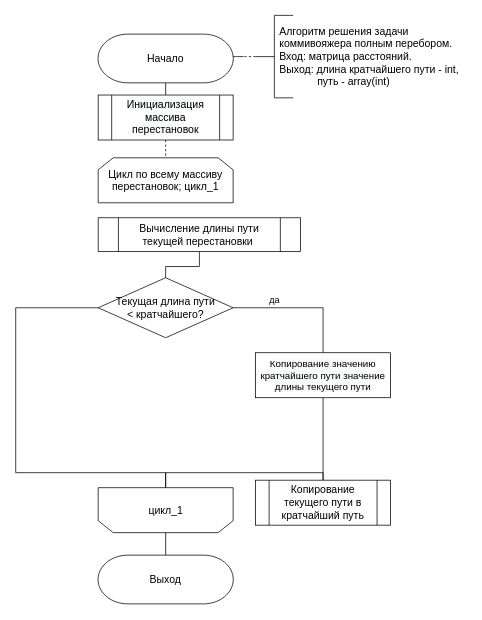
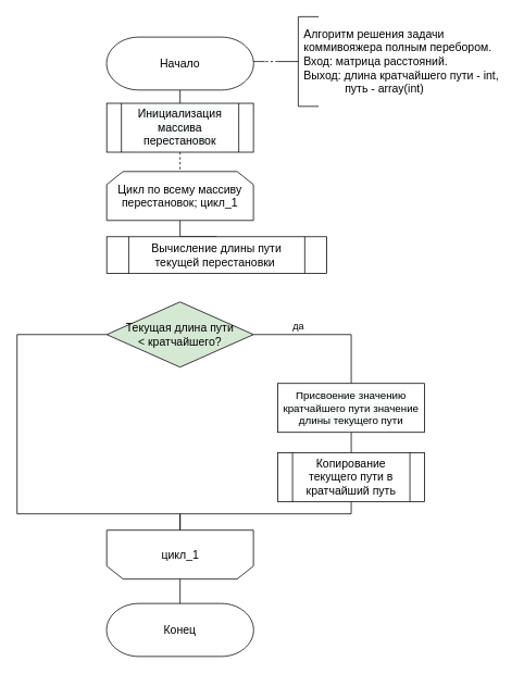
  <mxCell id="0" />
  <mxCell id="1" parent="0" />
  <mxCell id="2" style="edgeStyle=orthogonalEdgeStyle;rounded=0;orthogonalLoop=1;jettySize=auto;html=1;exitX=0.5;exitY=1;exitDx=0;exitDy=0;exitPerimeter=0;entryX=0.5;entryY=0;entryDx=0;entryDy=0;endArrow=none;endFill=0;" parent="1" source="3" edge="1"><mxGeometry relative="1" as="geometry"><mxPoint x="220" y="140" as="targetPoint" /></mxGeometry></mxCell>
  <mxCell id="3" value="&lt;span style=&quot;font-size: 14px&quot;&gt;Начало&lt;/span&gt;" style="strokeWidth=1;html=1;shape=stencil(xVVNb4MwDP01HJmAaFV7nFh37GWTdnapC1FDgpysH/9+gYBaSukgl0kc8Hvwnu3YSsBSXUCFQRJJKDFg70GSfCGVXIJRZAPLFA5eRC48uXC1dCHoCjPjsCMQh61Ax2hD6oAnvjOtApcFEjc1y9ZB9Ga/qR+WZkpKK8KV1D3mhrdiwKX9Nzo7sejl1dlc2thFlXUo0SD10GtxGwcEyYe3UzzN6dPDqV9R5/uX0/d8p9jPae3TvfjeLJ7YwY1HYQ/slquJB+Zl16nPr86rmQO7ydWN2LHUImMLyNItZIec1I/cPUyygnq5B0RHl+qI1+zZ3Xw/q79TEFzeKCyW8xWAMvtC3eC3k06Xfk7nEM5ch6QM1G3o6QugHEOrE+4F5D1KnxCrG7g9+8fpLjwqvuvZNIl/LNnnjDOhND7ZBIsP5qxBR4aTpXtF+GRq91wIdzuNLcRAoEHdXdkAvw==);whiteSpace=wrap;" parent="1" vertex="1"><mxGeometry x="90" y="45" width="260" height="65" as="geometry" /></mxCell>
  <mxCell id="4" value="" style="edgeStyle=orthogonalEdgeStyle;rounded=0;orthogonalLoop=1;jettySize=auto;html=1;dashed=1;endArrow=none;endFill=0;startArrow=none;" parent="1" source="5" edge="1"><mxGeometry relative="1" as="geometry"><mxPoint x="353.99" y="74.9" as="sourcePoint" /><mxPoint x="323.99" y="75" as="targetPoint" /><Array as="points"><mxPoint x="309.99" y="74.9" /></Array></mxGeometry></mxCell>
  <mxCell id="5" value="" style="strokeWidth=1;html=1;shape=mxgraph.flowchart.annotation_2;align=left;labelPosition=right;pointerEvents=1;" parent="1" vertex="1"><mxGeometry x="340" y="20" width="50" height="110" as="geometry" /></mxCell>
+ <mxCell id="6" style="edgeStyle=orthogonalEdgeStyle;rounded=0;orthogonalLoop=1;jettySize=auto;html=1;exitX=0.5;exitY=1;exitDx=0;exitDy=0;entryX=0.5;entryY=0;entryDx=0;entryDy=0;endArrow=none;endFill=0;" parent="1" source="7" target="14" edge="1"><mxGeometry relative="1" as="geometry" /></mxCell>
  <mxCell id="7" value="&lt;span style=&quot;font-size: 14px&quot;&gt;Цикл по всему массиву перестановок; цикл_1&lt;/span&gt;" style="shape=loopLimit;whiteSpace=wrap;html=1;" parent="1" vertex="1"><mxGeometry x="130" y="210" width="180" height="60" as="geometry" /></mxCell>
  <mxCell id="8" style="edgeStyle=orthogonalEdgeStyle;rounded=0;orthogonalLoop=1;jettySize=auto;html=1;exitX=1;exitY=0.5;exitDx=0;exitDy=0;entryX=0.5;entryY=0;entryDx=0;entryDy=0;endArrow=none;endFill=0;" parent="1" source="9" target="16" edge="1"><mxGeometry relative="1" as="geometry" /></mxCell>
- <mxCell id="9" value="&lt;font style=&quot;font-size: 14px&quot;&gt;Текущая длина пути &lt;br&gt;&amp;lt; кратчайшего?&lt;/font&gt;" style="rhombus;whiteSpace=wrap;html=1;" parent="1" vertex="1"><mxGeometry x="130" y="370" width="180" height="80" as="geometry" /></mxCell>
+ <mxCell id="9" value="&lt;font style=&quot;font-size: 14px&quot;&gt;Текущая длина пути &lt;br&gt;&amp;lt; кратчайшего?&lt;/font&gt;" style="rhombus;whiteSpace=wrap;html=1;fillColor=#d5e8d4;" parent="1" vertex="1"><mxGeometry x="130" y="370" width="180" height="80" as="geometry" /></mxCell>
  <mxCell id="10" value="&lt;font style=&quot;font-size: 14px&quot;&gt;Алгоритм решения задачи&lt;br&gt;коммивояжера&amp;nbsp;полным перебором.&lt;br&gt;Вход: матрица расстояний.&lt;br&gt;Выход: длина кратчайшего пути - int,&lt;br&gt;&lt;span style=&quot;white-space: pre&quot;&gt;&#09;&lt;/span&gt;&amp;nbsp; &amp;nbsp; &amp;nbsp;путь - array(int)&lt;br&gt;&lt;/font&gt;" style="text;html=1;align=left;verticalAlign=middle;resizable=0;points=[];autosize=1;strokeColor=none;" parent="1" vertex="1"><mxGeometry x="370" y="40" width="250" height="70" as="geometry" /></mxCell>
  <mxCell id="11" style="edgeStyle=orthogonalEdgeStyle;rounded=0;orthogonalLoop=1;jettySize=auto;html=1;exitX=0.5;exitY=1;exitDx=0;exitDy=0;entryX=0.5;entryY=0;entryDx=0;entryDy=0;endArrow=none;endFill=0;dashed=1;" parent="1" source="12" target="7" edge="1"><mxGeometry relative="1" as="geometry" /></mxCell>
  <mxCell id="12" value="&#10;&#10;&lt;span style=&quot;color: rgb(0, 0, 0); font-family: helvetica; font-size: 14px; font-style: normal; font-weight: 400; letter-spacing: normal; text-align: center; text-indent: 0px; text-transform: none; word-spacing: 0px; background-color: rgb(248, 249, 250); display: inline; float: none;&quot;&gt;Инициализация массива перестановок&lt;/span&gt;&#10;&#10;" style="shape=process;whiteSpace=wrap;html=1;backgroundOutline=1;" parent="1" vertex="1"><mxGeometry x="130" y="126.25" width="180" height="60" as="geometry" /></mxCell>
- <mxCell id="13" style="edgeStyle=orthogonalEdgeStyle;rounded=0;orthogonalLoop=1;jettySize=auto;html=1;exitX=0.5;exitY=1;exitDx=0;exitDy=0;entryX=0.5;entryY=0;entryDx=0;entryDy=0;endArrow=none;endFill=0;" parent="1" source="14" target="9" edge="1"><mxGeometry relative="1" as="geometry" /></mxCell>
  <mxCell id="14" value="&lt;font style=&quot;font-size: 14px&quot;&gt;Вычисление длины пути текущей перестановки&amp;nbsp;&lt;/font&gt;" style="shape=process;whiteSpace=wrap;html=1;backgroundOutline=1;" parent="1" vertex="1"><mxGeometry x="130" y="290" width="270" height="45" as="geometry" /></mxCell>
  <mxCell id="15" style="edgeStyle=orthogonalEdgeStyle;rounded=0;orthogonalLoop=1;jettySize=auto;html=1;exitX=0.5;exitY=1;exitDx=0;exitDy=0;entryX=0.5;entryY=0;entryDx=0;entryDy=0;endArrow=none;endFill=0;" parent="1" source="16" target="19" edge="1"><mxGeometry relative="1" as="geometry" /></mxCell>
- <mxCell id="16" value="&lt;span style=&quot;color: rgb(0 , 0 , 0) ; font-family: &amp;#34;helvetica&amp;#34; ; font-style: normal ; font-weight: 400 ; letter-spacing: normal ; text-align: center ; text-indent: 0px ; text-transform: none ; word-spacing: 0px ; background-color: rgb(248 , 249 , 250) ; display: inline ; float: none&quot;&gt;&lt;font style=&quot;font-size: 13px&quot;&gt;Копирование значению кратчайшего пути значение длины текущего пути&lt;/font&gt;&lt;/span&gt;" style="rounded=0;whiteSpace=wrap;html=1;" parent="1" vertex="1"><mxGeometry x="340" y="470" width="180" height="60" as="geometry" /></mxCell>
+ <mxCell id="16" value="&lt;span style=&quot;color: rgb(0 , 0 , 0) ; font-family: &amp;#34;helvetica&amp;#34; ; font-style: normal ; font-weight: 400 ; letter-spacing: normal ; text-align: center ; text-indent: 0px ; text-transform: none ; word-spacing: 0px ; background-color: rgb(248 , 249 , 250) ; display: inline ; float: none&quot;&gt;&lt;font style=&quot;font-size: 13px&quot;&gt;Присвоение значению кратчайшего пути значение длины текущего пути&lt;/font&gt;&lt;/span&gt;" style="rounded=0;whiteSpace=wrap;html=1;" parent="1" vertex="1"><mxGeometry x="340" y="470" width="180" height="60" as="geometry" /></mxCell>
  <mxCell id="17" value="да" style="text;html=1;align=center;verticalAlign=middle;resizable=0;points=[];autosize=1;strokeColor=none;" parent="1" vertex="1"><mxGeometry x="350" y="390" width="30" height="20" as="geometry" /></mxCell>
  <mxCell id="18" style="edgeStyle=orthogonalEdgeStyle;rounded=0;orthogonalLoop=1;jettySize=auto;html=1;exitX=0.5;exitY=1;exitDx=0;exitDy=0;entryX=0.5;entryY=1;entryDx=0;entryDy=0;endArrow=none;endFill=0;" parent="1" source="19" target="21" edge="1"><mxGeometry relative="1" as="geometry"><Array as="points"><mxPoint x="430" y="630" /><mxPoint x="220" y="630" /></Array></mxGeometry></mxCell>
- <mxCell id="19" value="&lt;span style=&quot;font-size: 14px&quot;&gt;Копирование текущего пути в кратчайший путь&lt;/span&gt;" style="shape=process;whiteSpace=wrap;html=1;backgroundOutline=1;" parent="1" vertex="1"><mxGeometry x="340" y="640" width="180" height="60" as="geometry" /></mxCell>
+ <mxCell id="19" value="&lt;span style=&quot;font-size: 14px&quot;&gt;Копирование текущего пути в кратчайший путь&lt;/span&gt;" style="shape=process;whiteSpace=wrap;html=1;backgroundOutline=1;" parent="1" vertex="1"><mxGeometry x="340" y="555" width="180" height="60" as="geometry" /></mxCell>
  <mxCell id="20" value="" style="group" parent="1" vertex="1" connectable="0"><mxGeometry x="130" y="650" width="180" height="60" as="geometry" /></mxCell>
  <mxCell id="21" value="" style="shape=loopLimit;whiteSpace=wrap;html=1;rotation=-180;" parent="20" vertex="1"><mxGeometry width="180" height="60" as="geometry" /></mxCell>
  <mxCell id="22" value="&lt;font style=&quot;font-size: 14px&quot;&gt;цикл_1&lt;/font&gt;" style="text;html=1;align=center;verticalAlign=middle;resizable=0;points=[];autosize=1;strokeColor=none;" parent="20" vertex="1"><mxGeometry x="60" y="19.999" width="60" height="20" as="geometry" /></mxCell>
  <mxCell id="23" style="edgeStyle=orthogonalEdgeStyle;rounded=0;orthogonalLoop=1;jettySize=auto;html=1;exitX=0.5;exitY=1;exitDx=0;exitDy=0;entryX=0;entryY=0.5;entryDx=0;entryDy=0;endArrow=none;endFill=0;" parent="1" source="21" target="9" edge="1"><mxGeometry relative="1" as="geometry"><Array as="points"><mxPoint x="220" y="630" /><mxPoint x="20" y="630" /><mxPoint x="20" y="410" /></Array></mxGeometry></mxCell>
- <mxCell id="24" value="&lt;span style=&quot;font-size: 14px&quot;&gt;Выход&lt;/span&gt;" style="strokeWidth=1;html=1;shape=stencil(xVVNb4MwDP01HJmAaFV7nFh37GWTdnapC1FDgpysH/9+gYBaSukgl0kc8Hvwnu3YSsBSXUCFQRJJKDFg70GSfCGVXIJRZAPLFA5eRC48uXC1dCHoCjPjsCMQh61Ax2hD6oAnvjOtApcFEjc1y9ZB9Ga/qR+WZkpKK8KV1D3mhrdiwKX9Nzo7sejl1dlc2thFlXUo0SD10GtxGwcEyYe3UzzN6dPDqV9R5/uX0/d8p9jPae3TvfjeLJ7YwY1HYQ/slquJB+Zl16nPr86rmQO7ydWN2LHUImMLyNItZIec1I/cPUyygnq5B0RHl+qI1+zZ3Xw/q79TEFzeKCyW8xWAMvtC3eC3k06Xfk7nEM5ch6QM1G3o6QugHEOrE+4F5D1KnxCrG7g9+8fpLjwqvuvZNIl/LNnnjDOhND7ZBIsP5qxBR4aTpXtF+GRq91wIdzuNLcRAoEHdXdkAvw==);whiteSpace=wrap;" parent="1" vertex="1"><mxGeometry x="90" y="740" width="260" height="65" as="geometry" /></mxCell>
+ <mxCell id="24" value="&lt;span style=&quot;font-size: 14px&quot;&gt;Конец&lt;/span&gt;" style="strokeWidth=1;html=1;shape=stencil(xVVNb4MwDP01HJmAaFV7nFh37GWTdnapC1FDgpysH/9+gYBaSukgl0kc8Hvwnu3YSsBSXUCFQRJJKDFg70GSfCGVXIJRZAPLFA5eRC48uXC1dCHoCjPjsCMQh61Ax2hD6oAnvjOtApcFEjc1y9ZB9Ga/qR+WZkpKK8KV1D3mhrdiwKX9Nzo7sejl1dlc2thFlXUo0SD10GtxGwcEyYe3UzzN6dPDqV9R5/uX0/d8p9jPae3TvfjeLJ7YwY1HYQ/slquJB+Zl16nPr86rmQO7ydWN2LHUImMLyNItZIec1I/cPUyygnq5B0RHl+qI1+zZ3Xw/q79TEFzeKCyW8xWAMvtC3eC3k06Xfk7nEM5ch6QM1G3o6QugHEOrE+4F5D1KnxCrG7g9+8fpLjwqvuvZNIl/LNnnjDOhND7ZBIsP5qxBR4aTpXtF+GRq91wIdzuNLcRAoEHdXdkAvw==);whiteSpace=wrap;" parent="1" vertex="1"><mxGeometry x="90" y="740" width="260" height="65" as="geometry" /></mxCell>
  <mxCell id="25" style="edgeStyle=orthogonalEdgeStyle;rounded=0;orthogonalLoop=1;jettySize=auto;html=1;exitX=0.5;exitY=0;exitDx=0;exitDy=0;entryX=0.5;entryY=0;entryDx=0;entryDy=0;entryPerimeter=0;endArrow=none;endFill=0;" parent="1" source="21" target="24" edge="1"><mxGeometry relative="1" as="geometry" /></mxCell>
